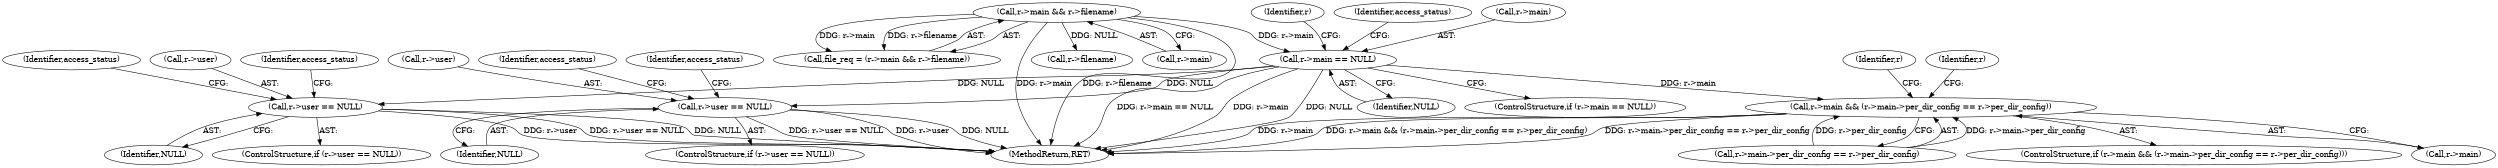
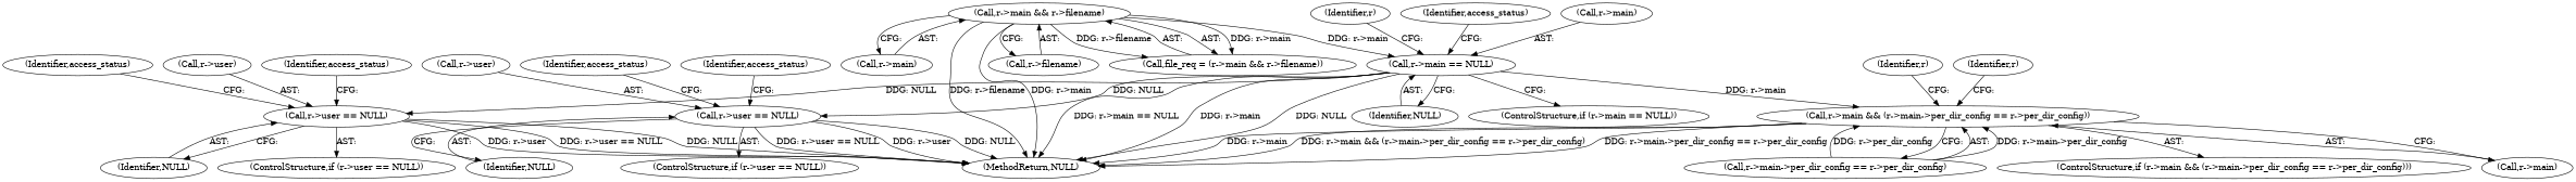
  digraph {
    n1 [label="(Call,r->main == NULL)"]
    n2 [label="(Call,r->main && (r->main->per_dir_config == r->per_dir_config))"]
    n3 [label="(Call,r->user == NULL)"]
    n4 [label="(Call,r->user == NULL)"]
-   n5 [label="(MethodReturn,RET)"]
+   n5 [label="(MethodReturn,NULL)"]
    n6 [label="(Identifier,NULL)"]
    n7 [label="(ControlStructure,if (r->main == NULL))"]
    n8 [label="(ControlStructure,if (r->main && (r->main->per_dir_config == r->per_dir_config)))"]
    n9 [label="(Call,r->main)"]
    n10 [label="(Call,r->main->per_dir_config == r->per_dir_config)"]
    n11 [label="(Identifier,NULL)"]
    n12 [label="(ControlStructure,if (r->user == NULL))"]
    n13 [label="(Identifier,NULL)"]
    n14 [label="(ControlStructure,if (r->user == NULL))"]
    n15 [label="(Call,r->main && r->filename)"]
    n16 [label="(Call,r->filename)"]
    n17 [label="(Call,file_req = (r->main && r->filename))"]
    n18 [label="(Call,r->main)"]
    n19 [label="(Identifier,access_status)"]
    n20 [label="(Identifier,r)"]
    n21 [label="(Call,r->user)"]
    n22 [label="(Identifier,access_status)"]
    n23 [label="(Identifier,r)"]
    n24 [label="(Identifier,r)"]
    n25 [label="(Call,r->user)"]
    n26 [label="(Identifier,access_status)"]
    n27 [label="(Identifier,access_status)"]
    n28 [label="(Identifier,access_status)"]
    n29 [label="(Call,r->main)"]
    n1 -> n2 [label="DDG: r->main"]
    n1 -> n3 [label="DDG: NULL"]
    n1 -> n4 [label="DDG: NULL"]
    n1 -> n5 [label="DDG: r->main == NULL"]
    n1 -> n5 [label="DDG: r->main"]
    n1 -> n5 [label="DDG: NULL"]
    n1 -> n6 [label="CFG: "]
    n1 -> n7 [label="CFG: "]
    n2 -> n5 [label="DDG: r->main"]
    n2 -> n5 [label="DDG: r->main && (r->main->per_dir_config == r->per_dir_config)"]
    n2 -> n5 [label="DDG: r->main->per_dir_config == r->per_dir_config"]
    n2 -> n8 [label="AST: "]
    n2 -> n9 [label="CFG: "]
    n2 -> n10 [label="CFG: "]
    n3 -> n5 [label="DDG: r->user"]
    n3 -> n5 [label="DDG: r->user == NULL"]
    n3 -> n5 [label="DDG: NULL"]
    n3 -> n11 [label="CFG: "]
    n3 -> n12 [label="AST: "]
    n4 -> n5 [label="DDG: r->user == NULL"]
    n4 -> n5 [label="DDG: r->user"]
    n4 -> n5 [label="DDG: NULL"]
    n4 -> n13 [label="CFG: "]
    n4 -> n14 [label="AST: "]
    n6 -> n1 [label="AST: "]
    n9 -> n2 [label="AST: "]
    n10 -> n2 [label="AST: "]
    n10 -> n2 [label="DDG: r->main->per_dir_config"]
    n10 -> n2 [label="DDG: r->per_dir_config"]
    n11 -> n3 [label="AST: "]
    n13 -> n4 [label="AST: "]
    n15 -> n1 [label="DDG: r->main"]
    n15 -> n5 [label="DDG: r->filename"]
    n15 -> n5 [label="DDG: r->main"]
-   n15 -> n16 [label="DDG: NULL"]
+   n15 -> n16 [label="CFG: "]
    n15 -> n17 [label="AST: "]
    n15 -> n17 [label="DDG: r->main"]
    n15 -> n17 [label="DDG: r->filename"]
    n15 -> n18 [label="CFG: "]
+   n16 -> n15 [label="AST: "]
    n17 -> n15 [label="AST: "]
    n18 -> n15 [label="AST: "]
    n19 -> n3 [label="CFG: "]
    n20 -> n1 [label="CFG: "]
    n21 -> n4 [label="AST: "]
    n22 -> n4 [label="CFG: "]
    n23 -> n2 [label="CFG: "]
    n24 -> n2 [label="CFG: "]
    n25 -> n3 [label="AST: "]
    n26 -> n1 [label="CFG: "]
    n27 -> n3 [label="CFG: "]
    n28 -> n4 [label="CFG: "]
    n29 -> n1 [label="AST: "]
  }
